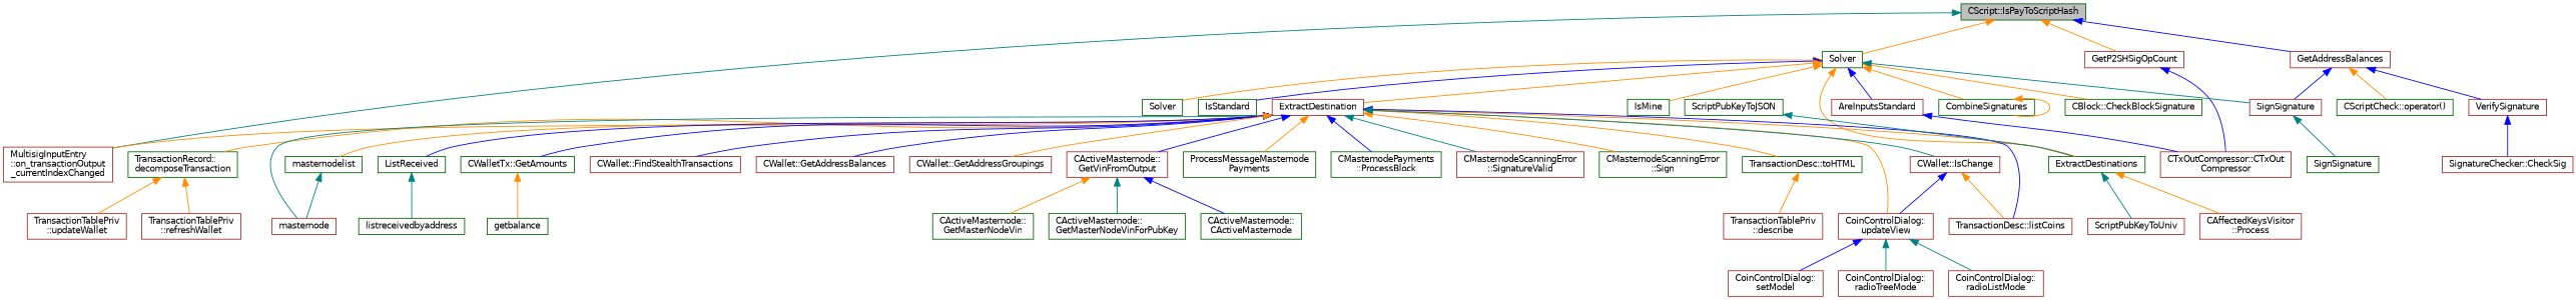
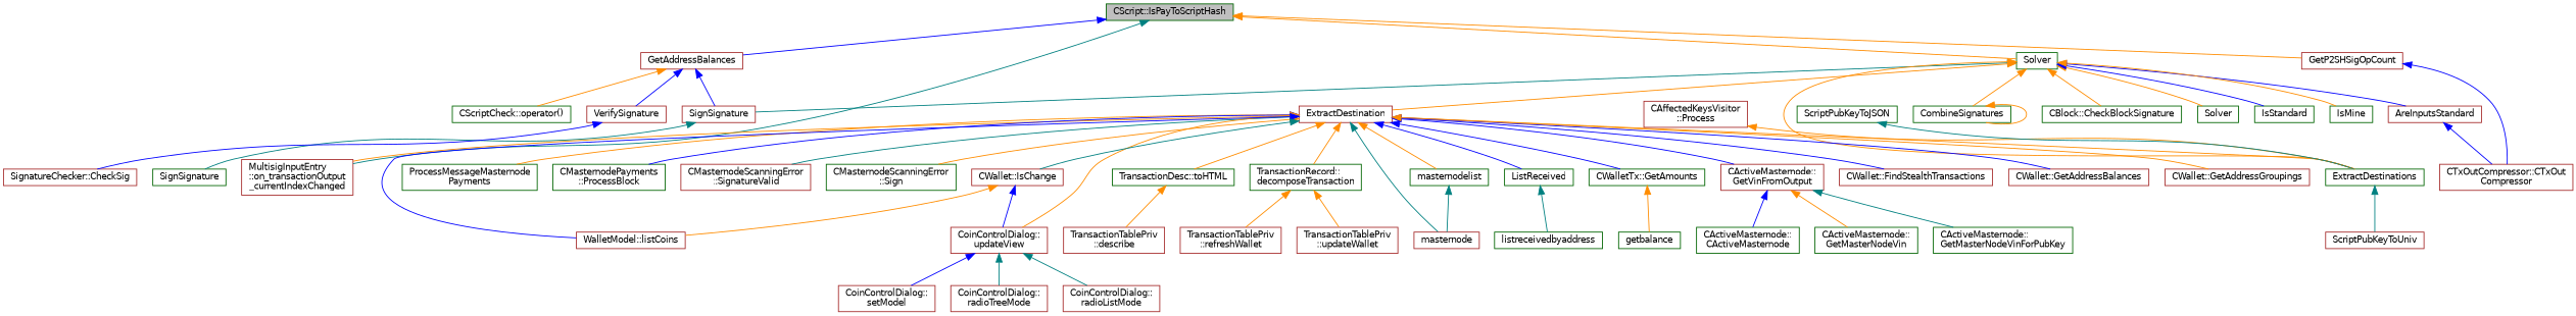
  digraph {
    rankdir=TB
    node [color=brown fillcolor=white fontname=Helvetica fontsize=10 shape=record style=filled]
    edge [color=darkorange dir=back fontname=Helvetica fontsize=10 labelfontname=Helvetica labelfontsize=10 style=solid]
    n1 [color=darkgreen fillcolor=grey75 fontcolor=black height=0.2 label="CScript::IsPayToScriptHash" width=0.4]
    n2 [height=0.2 label=GetP2SHSigOpCount width=0.4]
    n3 [height=0.2 label="MultisigInputEntry\l::on_transactionOutput\l_currentIndexChanged" width=0.4]
    n4 [color=darkgreen height=0.2 label=Solver width=0.4]
    n5 [height=0.2 label=GetAddressBalances width=0.4]
    n6 [height=0.2 label="CTxOutCompressor::CTxOut\lCompressor" width=0.4]
    n7 [height=0.2 label=AreInputsStandard width=0.4]
    n8 [color=darkgreen height=0.2 label="CBlock::CheckBlockSignature" width=0.4]
    n9 [height=0.2 label=SignSignature width=0.4]
    n10 [color=darkgreen height=0.2 label=Solver width=0.4]
    n11 [color=darkgreen height=0.2 label=IsStandard width=0.4]
    n12 [color=darkgreen height=0.2 label=IsMine width=0.4]
    n13 [height=0.2 label=ExtractDestination width=0.4]
    n14 [color=darkgreen height=0.2 label=ExtractDestinations width=0.4]
    n15 [color=darkgreen height=0.2 label=CombineSignatures width=0.4]
    n16 [height=0.2 label=VerifySignature width=0.4]
    n17 [color=darkgreen height=0.2 label="CScriptCheck::operator()" width=0.4]
    n18 [color=darkgreen height=0.2 label=SignSignature width=0.4]
    n19 [height=0.2 label="CActiveMasternode::\lGetVinFromOutput" width=0.4]
    n20 [color=darkgreen height=0.2 label="ProcessMessageMasternode\lPayments" width=0.4]
    n21 [color=darkgreen height=0.2 label="CMasternodePayments\l::ProcessBlock" width=0.4]
    n22 [height=0.2 label="CMasternodeScanningError\l::SignatureValid" width=0.4]
    n23 [color=darkgreen height=0.2 label="CMasternodeScanningError\l::Sign" width=0.4]
    n24 [height=0.2 label="CoinControlDialog::\lupdateView" width=0.4]
    n25 [color=darkgreen height=0.2 label="TransactionDesc::toHTML" width=0.4]
    n26 [color=darkgreen height=0.2 label="TransactionRecord::\ldecomposeTransaction" width=0.4]
-   n27 [height=0.2 label="TransactionDesc::listCoins" width=0.4]
+   n27 [height=0.2 label="WalletModel::listCoins" width=0.4]
    n28 [height=0.2 label=masternode width=0.4]
    n29 [color=darkgreen height=0.2 label=masternodelist width=0.4]
    n30 [color=darkgreen height=0.2 label=ListReceived width=0.4]
    n31 [height=0.2 label="CWallet::IsChange" width=0.4]
    n32 [color=darkgreen height=0.2 label="CWalletTx::GetAmounts" width=0.4]
    n33 [height=0.2 label="CWallet::FindStealthTransactions" width=0.4]
    n34 [height=0.2 label="CWallet::GetAddressBalances" width=0.4]
    n35 [height=0.2 label="CWallet::GetAddressGroupings" width=0.4]
    n36 [height=0.2 label=ScriptPubKeyToUniv width=0.4]
    n37 [height=0.2 label="CAffectedKeysVisitor\l::Process" width=0.4]
    n38 [color=darkgreen height=0.2 label="CActiveMasternode::\lGetMasterNodeVin" width=0.4]
    n39 [color=darkgreen height=0.2 label="CActiveMasternode::\lGetMasterNodeVinForPubKey" width=0.4]
    n40 [color=darkgreen height=0.2 label="CActiveMasternode::\lCActiveMasternode" width=0.4]
    n41 [height=0.2 label="CoinControlDialog::\lsetModel" width=0.4]
    n42 [height=0.2 label="CoinControlDialog::\lradioTreeMode" width=0.4]
    n43 [height=0.2 label="CoinControlDialog::\lradioListMode" width=0.4]
    n44 [height=0.2 label="TransactionTablePriv\l::describe" width=0.4]
    n45 [height=0.2 label="TransactionTablePriv\l::refreshWallet" width=0.4]
    n46 [height=0.2 label="TransactionTablePriv\l::updateWallet" width=0.4]
    n47 [color=darkgreen height=0.2 label=listreceivedbyaddress width=0.4]
    n48 [color=darkgreen height=0.2 label=getbalance width=0.4]
    n49 [color=darkgreen height=0.2 label=ScriptPubKeyToJSON width=0.4]
    n50 [height=0.2 label="SignatureChecker::CheckSig" width=0.4]
    n1 -> n2
    n1 -> n3 [color=teal]
    n1 -> n4
    n1 -> n5 [color=blue]
    n2 -> n6 [color=blue]
    n4 -> n7 [color=blue]
    n4 -> n8
    n4 -> n9 [color=teal]
    n4 -> n10
    n4 -> n11 [color=blue]
    n4 -> n12
    n4 -> n13
    n4 -> n14
    n4 -> n15
    n5 -> n9 [color=blue]
    n5 -> n16 [color=blue]
    n5 -> n17
    n7 -> n6 [color=blue]
    n9 -> n18 [color=teal]
    n13 -> n3
    n13 -> n14
    n13 -> n19 [color=blue]
    n13 -> n20
    n13 -> n21 [color=blue]
    n13 -> n22 [color=teal]
    n13 -> n23
    n13 -> n24
    n13 -> n25
    n13 -> n26
    n13 -> n27 [color=blue]
    n13 -> n28 [color=teal]
    n13 -> n29
    n13 -> n30 [color=blue]
    n13 -> n31 [color=teal]
    n13 -> n32 [color=blue]
    n13 -> n33 [color=blue]
    n13 -> n34 [color=blue]
    n13 -> n35
    n14 -> n36 [color=teal]
-   n14 -> n37
+   n37 -> n14
    n15 -> n15
    n16 -> n50 [color=blue]
    n19 -> n38
    n19 -> n39 [color=teal]
    n19 -> n40 [color=blue]
    n24 -> n41 [color=blue]
    n24 -> n42 [color=teal]
    n24 -> n43 [color=teal]
    n25 -> n44
    n26 -> n45
    n26 -> n46
    n29 -> n28 [color=teal]
    n30 -> n47 [color=teal]
    n31 -> n24 [color=blue]
    n31 -> n27
    n32 -> n48
    n49 -> n14 [color=teal]
  }
